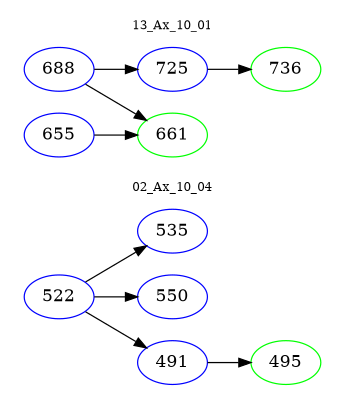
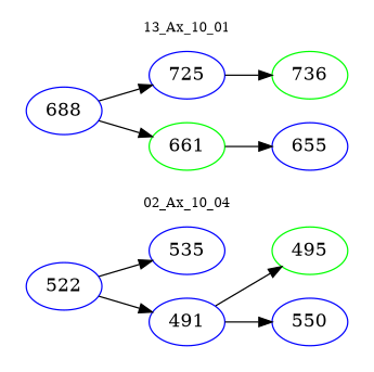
  digraph {
    rankdir=LR
    node [color=blue]
    edge [color=black]
    n1 [label=522]
    n2 [label=491]
    n3 [label=550]
    n4 [color=green label=495]
    n5 [label=535]
    n6 [label=688]
    n7 [color=green label=661]
    n8 [label=725]
    n9 [label=655]
    n10 [color=green label=736]
    subgraph cluster_1 {
      color=white
      fontsize=10
      label="02_Ax_10_04"
      n1
      n2
      n3
      n4
      n5
    }
    subgraph cluster_2 {
      color=white
      fontsize=10
      label="13_Ax_10_01"
      n6
      n7
      n8
      n9
      n10
    }
    n1 -> n2
-   n1 -> n3
+   n2 -> n3
    n1 -> n5
    n2 -> n4
    n6 -> n7
    n6 -> n8
-   n9 -> n7
+   n7 -> n9
    n8 -> n10
  }
